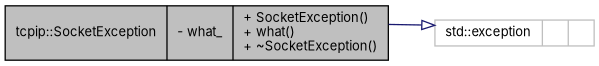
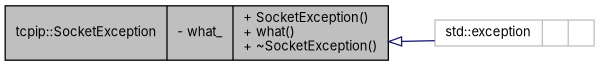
  digraph {
    rankdir=LR
    fontname=Inter
    node [fontname=Inter fontsize=10 shape=record style=filled]
    n1 [color=black fillcolor=grey75 fontcolor=black height=0.2 label="{tcpip::SocketException\n|- what_\l|+ SocketException()\l+ what()\l+ ~SocketException()\l}" width=0.4]
    n2 [color=grey75 fillcolor=white height=0.2 label="{std::exception\n||}" width=0.4]
-   n2 -> n1 [arrowtail=onormal color=midnightblue dir=back fontname=Inter fontsize=10 labelfontname=Helvetica labelfontsize=10 style=solid]
+   n1 -> n2 [arrowtail=onormal color=midnightblue dir=back fontname=Inter fontsize=10 labelfontname=Helvetica labelfontsize=10 style=solid]
  }
